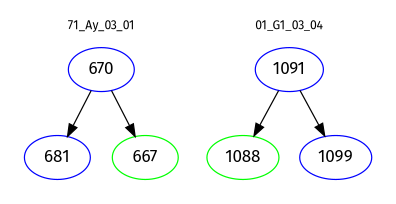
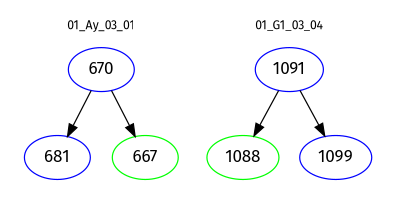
  digraph {
    fontname="Fira Sans"
    node [color=blue fontname="Fira Sans"]
    edge [color=black fontname="Fira Sans"]
    n1 [label=670]
    n2 [label=681]
    n3 [color=green label=667]
    n4 [label=1091]
    n5 [color=green label=1088]
    n6 [label=1099]
    subgraph cluster_1 {
      color=white
      fontsize=10
-     label="71_Ay_03_01"
+     label="01_Ay_03_01"
      n1
      n2
      n3
    }
    subgraph cluster_2 {
      color=white
      fontsize=10
      label="01_G1_03_04"
      n4
      n5
      n6
    }
    n1 -> n2
    n1 -> n3
    n4 -> n5
    n4 -> n6
  }
